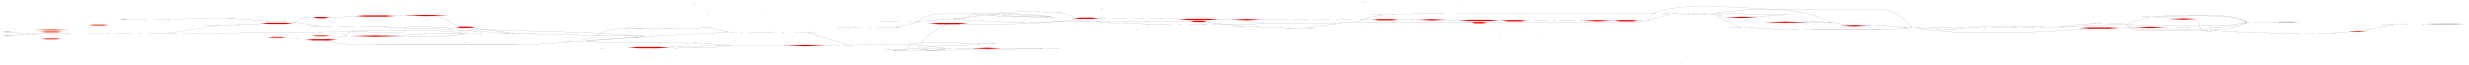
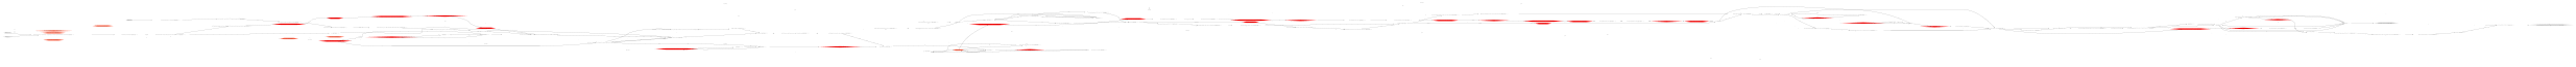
  digraph {
    fontname=Montserrat
    rankdir=LR
    node [fillcolor=white fontname=Montserrat shape=hexagon style=filled]
    edge [arrowhead=vee fontname=Montserrat style=bold]
    n1 [fillcolor=lightgray label="doTestJoin['1', '0', '0']"]
    n2 [fillcolor=tomato label="final int(( expectedKeys@@@2@@@['1', '0', '0']"]
    n3 [fillcolor=tomato label="final MockProcessorSupplier<Integer,String> supplier@@@2@@@['1', '0', '0']" shape=diamond]
    n4 [fillcolor=tomato label="final KTable<Integer,String> joined@@@2@@@['1', '0', '0']"]
    n5 [fillcolor=tomato label="final StreamsBuilder builder@@@2@@@['1', '0', '0']"]
    n6 [label="final Collection<Set<String>> copartitionGroups = TopologyWrapper.getInternalTopologyBuilder(builder.build()).copartitionGroups()@@@3@@@['1', '1', '0']" shape=diamond]
    n7 [fillcolor=red label="driver.process(topic1,expectedKeys(i(,\"X\" + expectedKeys(i()@@@15@@@['1', '0', '0']"]
    n8 [fillcolor=tomato label="final int(( expectedKeys@@@2@@@['0', '1', '0']"]
    n9 [fillcolor=red label="driver.process(topic2,expectedKeys(i(,null)@@@50@@@['1', '0', '0']" shape=diamond]
    n10 [label="i++@@@23@@@['1', '0', '1']"]
    n11 [fillcolor=red label="driver.setUp(builder,stateDir,Serdes.Integer(),Serdes.String())@@@7@@@['1', '0', '0']"]
    n12 [label="assertEquals(1,copartitionGroups.size())@@@4@@@['1', '1', '0']" shape=diamond]
    n13 [label="driver.process(topic1,null,\"SomeVal\")@@@26@@@['1', '0', '1']"]
    n14 [label="getter.init(driver.context())@@@20@@@['1', '1', '1']"]
-   n15 [label="i < 2@@@22@@@['1', '1', '1']"]
+   n15 [fillcolor=tomato label="i < 2@@@22@@@['1', '1', '1']"]
    n16 [label="int i = 0@@@21@@@['1', '1', '1']"]
    n17 [label="final KTable<Integer,String> joined = table1.leftJoin(table2,MockValueJoiner.TOSTRING_JOINER)@@@9@@@['0', '0', '1']" shape=diamond]
    n18 [label="final MockProcessorSupplier<Integer,String> supplier = new MockProcessorSupplier<>()@@@10@@@['0', '0', '1']"]
    n19 [label="joined.toStream().process(supplier)@@@11@@@['0', '0', '1']" shape=diamond]
    n20 [label="i < 2@@@8@@@['0', '1', '0']"]
    n21 [fillcolor=red label="driver.pipeInput(recordFactory.create(topic1,expectedKeys(i(,\"X\" + expectedKeys(i())@@@10@@@['0', '1', '0']" shape=diamond]
    n22 [label="final Collection<Set<String>> copartitionGroups = TopologyWrapper.getInternalTopologyBuilder(builder.build()).copartitionGroups()@@@12@@@['1', '1', '1']" shape=diamond]
    n23 [label="i++@@@9@@@['0', '1', '0']" shape=diamond]
    n24 [label="assertEquals(1,copartitionGroups.size())@@@13@@@['1', '1', '1']" shape=diamond]
    n25 [label="assertEquals(new HashSet<>(Arrays.asList(topic1,topic2)),copartitionGroups.iterator().next())@@@14@@@['1', '1', '1']"]
    n26 [label="checkJoinedValues(getter,kv(0,\"X0+Y0\"),kv(1,\"X1+Y1\"))@@@28@@@['1', '0', '0']" shape=diamond]
    n27 [label="int i = 0@@@30@@@['1', '0', '1']" shape=diamond]
    n28 [label="checkJoinedValues(getter,kv(0,\"X0+Y0\"),kv(1,\"X1+Y1\"),kv(2,null),kv(3,null))@@@38@@@['0', '0', '1']"]
    n29 [fillcolor=red label="driver.pipeInput(recordFactory.create(topic1,expectedKey,\"XX\" + expectedKey))@@@24@@@['0', '1', '0']"]
    n30 [label="i < 2@@@31@@@['0', '0', '1']"]
    n31 [label="driver.process(topic2,expectedKeys(i(,\"Y\" + expectedKeys(i()@@@33@@@['1', '0', '1']"]
    n32 [label="i++@@@32@@@['1', '0', '1']" shape=diamond]
    n33 [label="driver.process(topic1,expectedKey,\"X\" + expectedKey)@@@40@@@['0', '0', '1']" shape=diamond]
    n34 [fillcolor=red label="driver.setTime(0L)@@@8@@@['1', '0', '0']"]
    n35 [label="driver.setUp(builder,stateDir)@@@16@@@['0', '0', '1']"]
    n36 [fillcolor=red label="final MockProcessor<Integer,String> processor = supplier.theCapturedProcessor()@@@9@@@['1', '0', '0']"]
    n37 [label="driver.setTime(0L)@@@17@@@['1', '0', '1']" shape=diamond]
    n38 [label="driver.process(topic2,expectedKey,\"YY\" + expectedKey)@@@46@@@['1', '0', '1']"]
    n39 [label="driver.flushState()@@@48@@@['1', '0', '1']"]
    n40 [label="int i = 0@@@47@@@['1', '0', '0']"]
    n41 [label="driver.process(topic1,expectedKey,\"X\" + expectedKey)@@@52@@@['1', '1', '1']" shape=diamond]
    n42 [label="processor.checkAndClearProcessResult(\"0:X0+YY0\",\"1:X1+YY1\",\"2:X2+YY2\",\"3:X3+YY3\")@@@49@@@['0', '0', '1']"]
    n43 [label="i++@@@49@@@['1', '0', '0']"]
    n44 [fillcolor=red label="assertOutputKeyValue(driver,0,\"XX0+Y0\")@@@26@@@['0', '1', '0']"]
    n45 [label="assertOutputKeyValue(driver,1,\"XX1+Y1\")@@@27@@@['0', '1', '0']" shape=diamond]
    n46 [label="checkJoinedValues(getter,kv(0,\"XX0+YY0\"),kv(1,\"XX1+YY1\"),kv(2,\"XX2+YY2\"),kv(3,\"XX3+YY3\"))@@@40@@@['1', '0', '0']" shape=diamond]
    n47 [label="driver.flushState()@@@42@@@['1', '0', '1']" shape=diamond]
    n48 [label="checkJoinedValues(getter,kv(0,\"X0+YY0\"),kv(1,\"X1+YY1\"),kv(2,\"X2+YY2\"),kv(3,\"X3+YY3\"))@@@50@@@['0', '0', '1']"]
    n49 [label="processor.checkAndClearProcessResult(\"0:X0+Y0\",\"1:X1+Y1\",\"2:X2+null\",\"3:X3+null\")@@@43@@@['0', '0', '1']"]
    n50 [fillcolor=red label="driver.flushState()@@@44@@@['1', '0', '0']"]
    n51 [fillcolor=red label="driver.pipeInput(recordFactory.create(topic1,expectedKey,\"X\" + expectedKey))@@@38@@@['0', '1', '0']"]
    n52 [label="final MockProcessor<Integer,String> processor = supplier.theCapturedProcessor()@@@18@@@['1', '0', '1']"]
    n53 [label="final KTableValueGetter<Integer,String> getter = getterSupplier.get()@@@19@@@['1', '0', '1']" shape=diamond]
    n54 [fillcolor=lightgray label="checkJoinedValues(getter,kv(0,\"XX0+null\"),kv(1,\"XX1+null\"),kv(2,\"XX2+YY2\"),kv(3,\"XX3+YY3\"))@@@70@@@['0', '0', '1']"]
    n55 [label="checkJoinedValues(getter,kv(0,\"X0+YY0\"),kv(1,\"X1+YY1\"),kv(2,\"X2+YY2\"),kv(3,\"X3+YY3\"))@@@56@@@['1', '0', '1']" shape=diamond]
    n56 [label="checkJoinedValues(getter,kv(0,\"X0+null\"),kv(1,\"X1+null\"),kv(2,\"X2+YY2\"),kv(3,\"X3+YY3\"))@@@64@@@['0', '0', '1']"]
    n57 [label="checkJoinedValues(getter,kv(0,\"X0+Y0\"),kv(1,\"X1+Y1\"),kv(2,\"X2+null\"),kv(3,\"X3+null\"))@@@44@@@['0', '0', '1']" shape=diamond]
    n58 [label="processor.checkAndClearProcessResult(\"0:X0+null\",\"1:X1+null\")@@@28@@@['0', '0', '1']" shape=diamond]
    n59 [label="checkJoinedValues(getter,kv(0,\"X0+null\"),kv(1,\"X1+null\"),kv(2,null),kv(3,null))@@@29@@@['0', '0', '1']"]
    n60 [label="int i = 0@@@7@@@['0', '1', '0']"]
    n61 [label="@SuppressWarnings(\"unchecked\") final KTableValueGetterSupplier<Integer,String> getterSupplier = ((KTableImpl<Integer,String,String>)joined).valueGetterSupplier()@@@15@@@['0', '0', '1']" shape=diamond]
    n62 [label="i++@@@16@@@['0', '1', '0']" shape=diamond]
    n63 [label="i < 2@@@15@@@['0', '1', '0']" shape=diamond]
    n64 [fillcolor=red label="driver.pipeInput(recordFactory.create(topic2,expectedKeys(i(,\"Y\" + expectedKeys(i())@@@17@@@['0', '1', '0']"]
    n65 [fillcolor=red label="driver.pipeInput(recordFactory.create(topic2,null,\"AnotherVal\"))@@@19@@@['0', '1', '0']" shape=diamond]
    n66 [label="assertOutputKeyValue(driver,2,\"XX2+YY2\")@@@34@@@['0', '1', '0']" shape=diamond]
    n67 [fillcolor=red label="assertOutputKeyValue(driver,3,\"XX3+YY3\")@@@35@@@['0', '1', '0']"]
    n68 [fillcolor=red label="assertNull(driver.readOutput(output))@@@36@@@['0', '1', '0']" shape=diamond]
    n69 [label="driver.process(topic2,expectedKeys(i(,null)@@@60@@@['1', '0', '1']" shape=diamond]
    n70 [label="i++@@@59@@@['1', '1', '1']"]
    n71 [fillcolor=red label="driver.process(topic1,null,\"XX\" + 1)@@@61@@@['1', '0', '0']" shape=diamond]
    n72 [fillcolor=lightgray label="assertNull(driver.readOutput(output))@@@60@@@['0', '1', '0']"]
    n73 [label="i < 2@@@58@@@['1', '0', '1']"]
    n74 [label="processor.checkAndClearProcessResult(\"0:XX0+null\",\"1:XX1+null\",\"2:XX2+YY2\",\"3:XX3+YY3\")@@@69@@@['0', '0', '1']" shape=diamond]
    n75 [label="driver.flushState()@@@62@@@['1', '0', '1']"]
    n76 [label="assertOutputKeyValue(driver,1,null)@@@51@@@['0', '1', '0']"]
    n77 [fillcolor=red label="assertOutputKeyValue(driver,0,null)@@@50@@@['0', '1', '0']" shape=diamond]
    n78 [fillcolor=red label="driver.pipeInput(recordFactory.create(topic1,expectedKey,\"XX\" + expectedKey))@@@54@@@['0', '1', '0']"]
    n79 [label="driver.flushState()@@@54@@@['1', '0', '1']" shape=diamond]
    n80 [label="processor.checkAndClearProcessResult(\"0:null\",\"1:null\")@@@53@@@['1', '0', '0']"]
    n81 [label="processor.checkAndClearProcessResult(\"0:X0+YY0\",\"1:X1+YY1\",\"2:X2+YY2\",\"3:X3+YY3\")@@@55@@@['0', '0', '1']"]
    n82 [label="int i = 0@@@57@@@['0', '0', '1']" shape=diamond]
    n83 [label="driver.process(topic2,null,\"AnotherVal\")@@@35@@@['0', '0', '1']" shape=diamond]
    n84 [label="checkJoinedValues(getter,kv(0,\"XX0+Y0\"),kv(1,\"XX1+Y1\"))@@@34@@@['1', '0', '0']" shape=diamond]
    n85 [fillcolor=red label="driver.pipeInput(recordFactory.create(topic2,expectedKeys(i(,null))@@@48@@@['0', '1', '0']" shape=diamond]
    n86 [label="driver.process(topic1,expectedKeys(i(,\"X\" + expectedKeys(i()@@@24@@@['0', '0', '1']"]
    n87 [label="processor.checkAndClearProcessResult(\"0:X0+null\",\"1:X1+null\")@@@63@@@['0', '0', '1']"]
    n88 [label="driver.process(topic1,expectedKey,\"XX\" + expectedKey)@@@66@@@['0', '0', '1']" shape=diamond]
    n89 [label="assertEquals(new HashSet<>(Arrays.asList(topic1,topic2)),copartitionGroups.iterator().next())@@@5@@@['1', '1', '0']"]
    n90 [label="final KTableValueGetterSupplier<Integer,String> getterSupplier = ((KTableImpl<Integer,String,String>)joined).valueGetterSupplier()@@@6@@@['1', '0', '0']" shape=diamond]
    n91 [fillcolor=red label="driver.process(topic2,null,\"AnotherVal\")@@@25@@@['1', '0', '0']" shape=diamond]
    n92 [label="int i = 0@@@45@@@['1', '1', '0']"]
    n93 [label="i < 2@@@46@@@['0', '1', '0']" shape=diamond]
    n94 [label="i++@@@47@@@['0', '1', '0']" shape=diamond]
    n95 [label="assertOutputKeyValue(driver,3,\"XX3+YY3\")@@@57@@@['0', '1', '0']" shape=diamond]
    n96 [label="assertNull(driver.readOutput(output))@@@58@@@['0', '1', '0']" shape=diamond]
    n97 [fillcolor=red label="final KTableValueGetter<Integer,String> getter = getterSupplier.get()@@@10@@@['1', '0', '0']" shape=diamond]
    n98 [fillcolor=red label="getter.init(driver.context())@@@11@@@['1', '0', '0']"]
    n99 [label="assertNull(driver.readOutput(output))@@@28@@@['0', '1', '0']" shape=diamond]
    n100 [fillcolor=red label="assertOutputKeyValue(driver,3,\"X3+YY3\")@@@43@@@['0', '1', '0']" shape=diamond]
    n101 [fillcolor=red label="assertNull(driver.readOutput(output))@@@44@@@['0', '1', '0']"]
    n102 [fillcolor=red label="assertOutputKeyValue(driver,0,\"X0+YY0\")@@@40@@@['0', '1', '0']"]
    n103 [fillcolor=red label="assertOutputKeyValue(driver,2,\"XX2+YY2\")@@@56@@@['0', '1', '0']" shape=diamond]
    n104 [fillcolor=red label="driver.flushState()@@@38@@@['1', '0', '0']"]
    n105 [label="processor.checkAndClearProcessResult(\"0:XX0+YY0\",\"1:XX1+YY1\",\"2:XX2+YY2\",\"3:XX3+YY3\")@@@39@@@['1', '0', '0']" shape=diamond]
    n106 [fillcolor=red label="assertOutputKeyValue(driver,0,\"XX0+YY0\")@@@32@@@['0', '1', '0']" shape=diamond]
    n107 [label="assertOutputKeyValue(driver,1,\"XX1+YY1\")@@@33@@@['0', '1', '0']"]
    n108 [label="driver.flushState()@@@36@@@['1', '0', '1']" shape=diamond]
    n109 [fillcolor=red label="driver.pipeInput(recordFactory.create(topic2,expectedKey,\"YY\" + expectedKey))@@@30@@@['0', '1', '0']"]
    n110 [label="processor.checkAndClearProcessResult(\"0:X0+Y0\",\"1:X1+Y1\")@@@37@@@['0', '0', '1']"]
    n111 [label="assertOutputKeyValue(driver,2,\"X2+YY2\")@@@42@@@['0', '1', '0']"]
    n112 [label="final KTable<Integer,String> table2 = builder.table(topic2,consumed)@@@8@@@['0', '0', '1']" shape=diamond]
    n113 [fillcolor=lightgray label="doTestJoin['0', '1', '0']" shape=diamond]
    n114 [fillcolor=tomato label="final StreamsBuilder builder@@@2@@@['0', '1', '0']"]
-   n115 [fillcolor=tomato label="driver.flushState()@@@68@@@['0', '0', '1']" shape=diamond]
+   n115 [label="driver.flushState()@@@68@@@['0', '0', '1']" shape=diamond]
    n116 [label="final int(( expectedKeys = new int((((edu.fdu.CPPDG.tinypdg.pe.ExpressionInfo@c2fb3e@@@4@@@['0', '0', '1']" shape=diamond]
    n117 [label="final KTable<Integer,String> table1 = builder.table(topic1,consumed)@@@7@@@['0', '0', '1']"]
    n118 [label="assertOutputKeyValue(driver,1,\"X1+YY1\")@@@41@@@['0', '1', '0']"]
    n119 [fillcolor=lightgray label="testJoin['0', '0', '1']"]
    n120 [label="final StreamsBuilder builder = new StreamsBuilder()@@@3@@@['0', '0', '1']" shape=diamond]
    n1 -> n2 [arrowhead=diamond label=true style=dotted]
    n1 -> n3 [arrowhead=diamond label=true style=dotted]
    n1 -> n4 [arrowhead=diamond label=true style=dotted]
    n1 -> n5 [arrowhead=diamond label=true style=dotted]
    n1 -> n6
    n2 -> n7 [label=expectedKeys style=solid]
    n2 -> n8 [label=0 style=dashed]
    n2 -> n9 [arrowhead=diamond label=expectedKeys style=solid]
    n2 -> n10 [label=expectedKeys style=solid]
    n5 -> n11 [label=builder style=solid]
    n6 -> n12
    n7 -> n21 [arrowhead=diamond label=0 style=dashed]
    n7 -> n25 [arrowhead=diamond]
    n8 -> n21 [arrowhead=diamond label=expectedKeys style=solid]
    n8 -> n64 [label=expectedKeys style=solid]
    n8 -> n85 [label=expectedKeys style=solid]
    n9 -> n43
    n9 -> n85 [label=0 style=dashed]
    n10 -> n15 [label=i style=solid]
    n10 -> n15 [arrowhead=diamond]
    n10 -> n64 [arrowhead=diamond label=0 style=dashed]
    n10 -> n86 [arrowhead=diamond label=i style=solid]
    n11 -> n34 [arrowhead=diamond]
    n11 -> n35 [label=0 style=dashed]
    n12 -> n89
    n13 -> n14 [label=0 style=dashed]
    n14 -> n10 [arrowhead=diamond label=i style=solid]
    n14 -> n15 [label=i style=solid]
    n14 -> n16 [arrowhead=diamond label=i style=solid]
    n14 -> n16
    n15 -> n10 [label=i style=solid]
    n15 -> n10 [arrowhead=diamond label=true style=dotted]
    n15 -> n13 [arrowhead=diamond]
    n15 -> n16 [label=i style=solid]
    n15 -> n16 [arrowhead=diamond]
    n15 -> n29 [arrowhead=diamond]
    n15 -> n86 [arrowhead=diamond]
    n15 -> n86 [label=true style=dotted]
    n16 -> n10 [label=i style=solid]
    n16 -> n10 [arrowhead=diamond label=true style=dotted]
    n16 -> n10
    n16 -> n15 [arrowhead=diamond label=i style=solid]
    n16 -> n15 [arrowhead=diamond label=true style=dotted]
    n16 -> n15
    n16 -> n86 [arrowhead=diamond label=i style=solid]
    n16 -> n91 [arrowhead=diamond]
    n17 -> n18 [arrowhead=diamond]
    n18 -> n19
    n18 -> n19 [arrowhead=diamond label=supplier style=solid]
    n19 -> n22
    n20 -> n21 [label=true style=dotted]
    n20 -> n21
    n20 -> n22
    n20 -> n23 [arrowhead=diamond label=true style=dotted]
    n21 -> n23
    n22 -> n7 [arrowhead=diamond label=i style=solid]
    n22 -> n24 [arrowhead=diamond]
    n22 -> n24 [arrowhead=diamond label=i style=solid]
    n22 -> n25 [arrowhead=diamond label=i style=solid]
    n23 -> n20 [label=i style=solid]
    n23 -> n20
    n23 -> n21 [arrowhead=diamond label=i style=solid]
    n24 -> n7 [arrowhead=diamond]
    n24 -> n7 [label=true style=dotted]
    n24 -> n25 [arrowhead=diamond label=true style=dotted]
    n24 -> n25
    n24 -> n37
    n25 -> n7 [arrowhead=diamond label=i style=solid]
    n25 -> n24
    n25 -> n24 [label=i style=solid]
    n25 -> n61
    n25 -> n62 [arrowhead=diamond label=i style=solid]
    n25 -> n63
    n25 -> n63 [arrowhead=diamond label=i style=solid]
    n25 -> n64 [label=i style=solid]
    n26 -> n27 [arrowhead=diamond]
    n26 -> n28 [arrowhead=diamond label=0 style=dashed]
    n27 -> n29 [arrowhead=diamond label=0 style=dashed]
    n27 -> n30 [arrowhead=diamond label=i style=solid]
    n27 -> n30
    n27 -> n31 [arrowhead=diamond label=i style=solid]
    n27 -> n32 [label=i style=solid]
    n27 -> n32 [arrowhead=diamond]
    n27 -> n33 [label=0 style=dashed]
    n28 -> n33 [arrowhead=diamond]
    n29 -> n44 [arrowhead=diamond]
    n30 -> n31 [arrowhead=diamond label=true style=dotted]
    n30 -> n31
    n30 -> n32 [label=true style=dotted]
    n30 -> n83
    n31 -> n32
    n31 -> n49 [arrowhead=diamond label=0 style=dashed]
    n31 -> n84 [arrowhead=diamond]
    n32 -> n30
    n32 -> n30 [arrowhead=diamond label=i style=solid]
    n32 -> n31 [arrowhead=diamond label=i style=solid]
    n32 -> n31
    n32 -> n44 [arrowhead=diamond label=0 style=dashed]
    n33 -> n47
    n34 -> n36
    n35 -> n37 [arrowhead=diamond]
    n36 -> n97 [arrowhead=diamond]
    n37 -> n22 [arrowhead=diamond label=0 style=dashed]
    n37 -> n52
    n38 -> n39
    n38 -> n40
    n39 -> n9
    n39 -> n9 [label=true style=dotted]
    n39 -> n41 [arrowhead=diamond]
    n39 -> n42 [arrowhead=diamond]
    n39 -> n43 [label=supplier style=dotted]
    n40 -> n9 [arrowhead=diamond label=i style=solid]
    n40 -> n39 [label=i style=solid]
    n40 -> n39
    n40 -> n43 [arrowhead=diamond label=i style=solid]
    n41 -> n77 [arrowhead=diamond label=0 style=dashed]
    n41 -> n78
    n41 -> n79
    n41 -> n80
    n42 -> n48 [arrowhead=diamond]
    n43 -> n9 [label=i style=solid]
    n43 -> n39 [arrowhead=diamond]
    n43 -> n39 [label=i style=solid]
    n44 -> n45
    n45 -> n99 [arrowhead=diamond]
    n46 -> n47 [arrowhead=diamond]
    n46 -> n48 [label=0 style=dashed]
    n47 -> n49 [arrowhead=diamond]
    n47 -> n50 [arrowhead=diamond]
    n47 -> n51 [arrowhead=diamond label=0 style=dashed]
    n48 -> n41 [arrowhead=diamond]
    n49 -> n57 [arrowhead=diamond]
    n50 -> n92
    n50 -> n102 [label=0 style=dashed]
    n51 -> n102 [arrowhead=diamond]
    n52 -> n24 [arrowhead=diamond label=0 style=dashed]
    n52 -> n53
    n53 -> n14 [arrowhead=diamond]
    n53 -> n28 [label=getter style=solid]
    n53 -> n48 [label=getter style=solid]
    n53 -> n54 [arrowhead=diamond label=getter style=solid]
    n53 -> n55 [label=getter style=solid]
    n53 -> n56 [label=getter style=solid]
    n53 -> n57 [label=getter style=solid]
    n53 -> n58 [label=0 style=dashed]
    n53 -> n59 [arrowhead=diamond label=getter style=solid]
    n55 -> n73
    n55 -> n78 [arrowhead=diamond label=0 style=dashed]
    n55 -> n82
    n56 -> n88
    n57 -> n38
    n58 -> n59
    n59 -> n27
    n60 -> n20 [arrowhead=diamond label=i style=solid]
    n60 -> n20
    n60 -> n21 [arrowhead=diamond label=i style=solid]
    n60 -> n23 [arrowhead=diamond label=i style=solid]
    n61 -> n35
    n62 -> n63
    n62 -> n63 [label=i style=solid]
    n62 -> n64 [arrowhead=diamond label=i style=solid]
    n63 -> n62 [label=true style=dotted]
    n63 -> n64 [arrowhead=diamond]
    n63 -> n64 [arrowhead=diamond label=true style=dotted]
    n63 -> n65
    n64 -> n62 [arrowhead=diamond]
    n65 -> n14
    n66 -> n67
    n67 -> n68
    n68 -> n51 [arrowhead=diamond]
    n69 -> n54 [arrowhead=diamond label=0 style=dashed]
    n69 -> n70
    n69 -> n71
    n70 -> n69 [arrowhead=diamond label=i style=solid]
    n70 -> n69
    n70 -> n72
    n70 -> n73
    n70 -> n73 [label=i style=solid]
    n70 -> n74 [label=0 style=dashed]
    n71 -> n70 [arrowhead=diamond label=0 style=dashed]
    n71 -> n75 [arrowhead=diamond]
    n73 -> n69 [label=true style=dotted]
    n73 -> n69
    n73 -> n70 [label=true style=dotted]
    n73 -> n70 [arrowhead=diamond]
    n73 -> n75
    n73 -> n103 [arrowhead=diamond label=0 style=dashed]
    n74 -> n54
    n75 -> n87 [arrowhead=diamond]
    n76 -> n41
    n77 -> n76 [arrowhead=diamond]
    n78 -> n103
    n79 -> n55 [arrowhead=diamond]
    n79 -> n56 [label=0 style=dashed]
    n79 -> n81 [arrowhead=diamond]
    n80 -> n79
    n80 -> n87 [label=0 style=dashed]
    n81 -> n55 [arrowhead=diamond]
    n82 -> n69 [arrowhead=diamond label=i style=solid]
    n82 -> n70 [label=i style=solid]
    n82 -> n73 [arrowhead=diamond label=i style=solid]
    n82 -> n73 [arrowhead=diamond]
    n83 -> n108
    n84 -> n57 [label=0 style=dashed]
    n84 -> n108
    n85 -> n94 [arrowhead=diamond]
    n86 -> n10
    n87 -> n56
    n88 -> n115
    n89 -> n60 [arrowhead=diamond]
    n89 -> n90
    n90 -> n11
    n90 -> n61 [label=0 style=dashed]
    n91 -> n13
    n91 -> n65 [arrowhead=diamond label=0 style=dashed]
    n92 -> n38 [arrowhead=diamond]
    n92 -> n85 [arrowhead=diamond label=i style=solid]
    n92 -> n93 [label=i style=solid]
    n92 -> n93 [arrowhead=diamond]
    n92 -> n94 [label=i style=solid]
    n93 -> n77
    n93 -> n85 [label=true style=dotted]
    n93 -> n85
    n93 -> n94 [arrowhead=diamond label=true style=dotted]
    n94 -> n85 [arrowhead=diamond label=i style=solid]
    n94 -> n93 [label=i style=solid]
    n94 -> n93 [arrowhead=diamond]
    n95 -> n96
    n96 -> n70
    n97 -> n26 [arrowhead=diamond label=getter style=solid]
    n97 -> n38 [arrowhead=diamond label=getter style=solid]
    n97 -> n46 [arrowhead=diamond label=getter style=solid]
    n97 -> n69 [label=getter style=solid]
    n97 -> n75 [arrowhead=diamond label=getter style=solid]
    n97 -> n79 [label=getter style=solid]
    n97 -> n84 [arrowhead=diamond label=getter style=solid]
    n97 -> n98
    n98 -> n22 [arrowhead=diamond]
    n99 -> n109
    n100 -> n101
    n101 -> n92
    n102 -> n118 [arrowhead=diamond]
    n103 -> n95 [arrowhead=diamond]
    n104 -> n105
    n104 -> n106 [arrowhead=diamond label=0 style=dashed]
    n105 -> n42 [label=0 style=dashed]
    n105 -> n46 [arrowhead=diamond]
    n106 -> n107 [arrowhead=diamond]
    n107 -> n66 [arrowhead=diamond]
    n108 -> n104
    n108 -> n109 [arrowhead=diamond label=0 style=dashed]
    n108 -> n110
    n109 -> n106 [arrowhead=diamond]
    n110 -> n28
    n111 -> n100
    n112 -> n17 [arrowhead=diamond label=table2 style=solid]
    n112 -> n17
    n113 -> n6
    n113 -> n8 [label=true style=dotted]
    n113 -> n114 [label=true style=dotted]
    n115 -> n74 [arrowhead=diamond]
    n116 -> n31 [label=expectedKeys style=solid]
    n116 -> n69 [label=expectedKeys style=solid]
    n116 -> n86 [arrowhead=diamond label=expectedKeys style=solid]
    n116 -> n117 [arrowhead=diamond]
    n117 -> n112
    n118 -> n111
    n119 -> n120 [arrowhead=diamond]
    n120 -> n35 [arrowhead=diamond label=builder style=solid]
    n120 -> n116 [arrowhead=diamond]
  }
